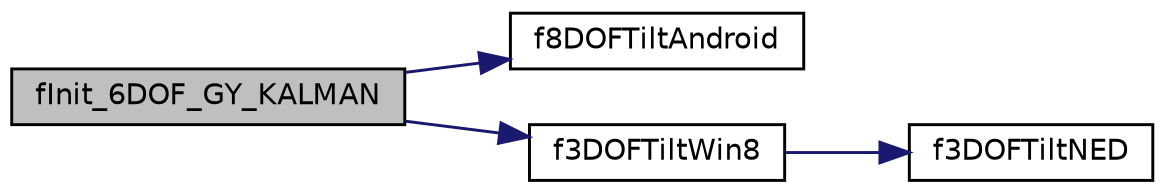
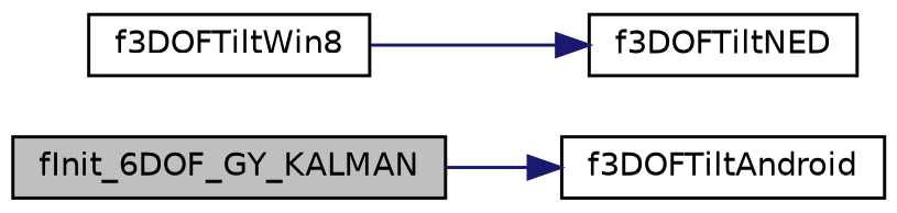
  digraph {
    rankdir=LR
    node [color=black fillcolor=white fontname=Helvetica fontsize=10 shape=record style=filled]
    edge [color=midnightblue fontname=Helvetica fontsize=10 labelfontname=Helvetica labelfontsize=10 style=solid]
    n1 [fillcolor=grey75 fontcolor=black height=0.2 label=fInit_6DOF_GY_KALMAN width=0.4]
-   n2 [height=0.2 label=f8DOFTiltAndroid width=0.4]
+   n2 [height=0.2 label=f3DOFTiltAndroid width=0.4]
    n3 [height=0.2 label=f3DOFTiltWin8 width=0.4]
    n4 [height=0.2 label=f3DOFTiltNED width=0.4]
    n1 -> n2
-   n1 -> n3
    n3 -> n4
  }
